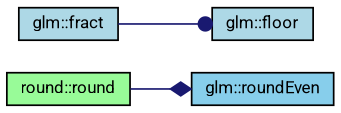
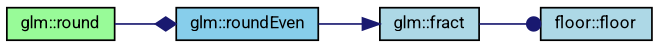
  digraph {
    fontname=Roboto
    rankdir=LR
    node [color=black fillcolor=lightblue fontname=Roboto fontsize=10 shape=record style=filled]
    edge [color=midnightblue fontname=Roboto fontsize=10 labelfontname=FreeSans labelfontsize=10 style=solid]
    n1 [fillcolor=skyblue fontcolor=black height=0.2 label="glm::roundEven" width=0.4]
    n2 [height=0.2 label="glm::fract" width=0.4]
-   n3 [height=0.2 label="glm::floor" width=0.4]
-   n4 [fillcolor=palegreen height=0.2 label="round::round" width=0.4]
+   n3 [height=0.2 label="floor::floor" width=0.4]
+   n4 [fillcolor=palegreen height=0.2 label="glm::round" width=0.4]
+   n1 -> n2 [arrowhead=normal]
    n2 -> n3 [arrowhead=dot]
    n4 -> n1 [arrowhead=diamond]
  }
